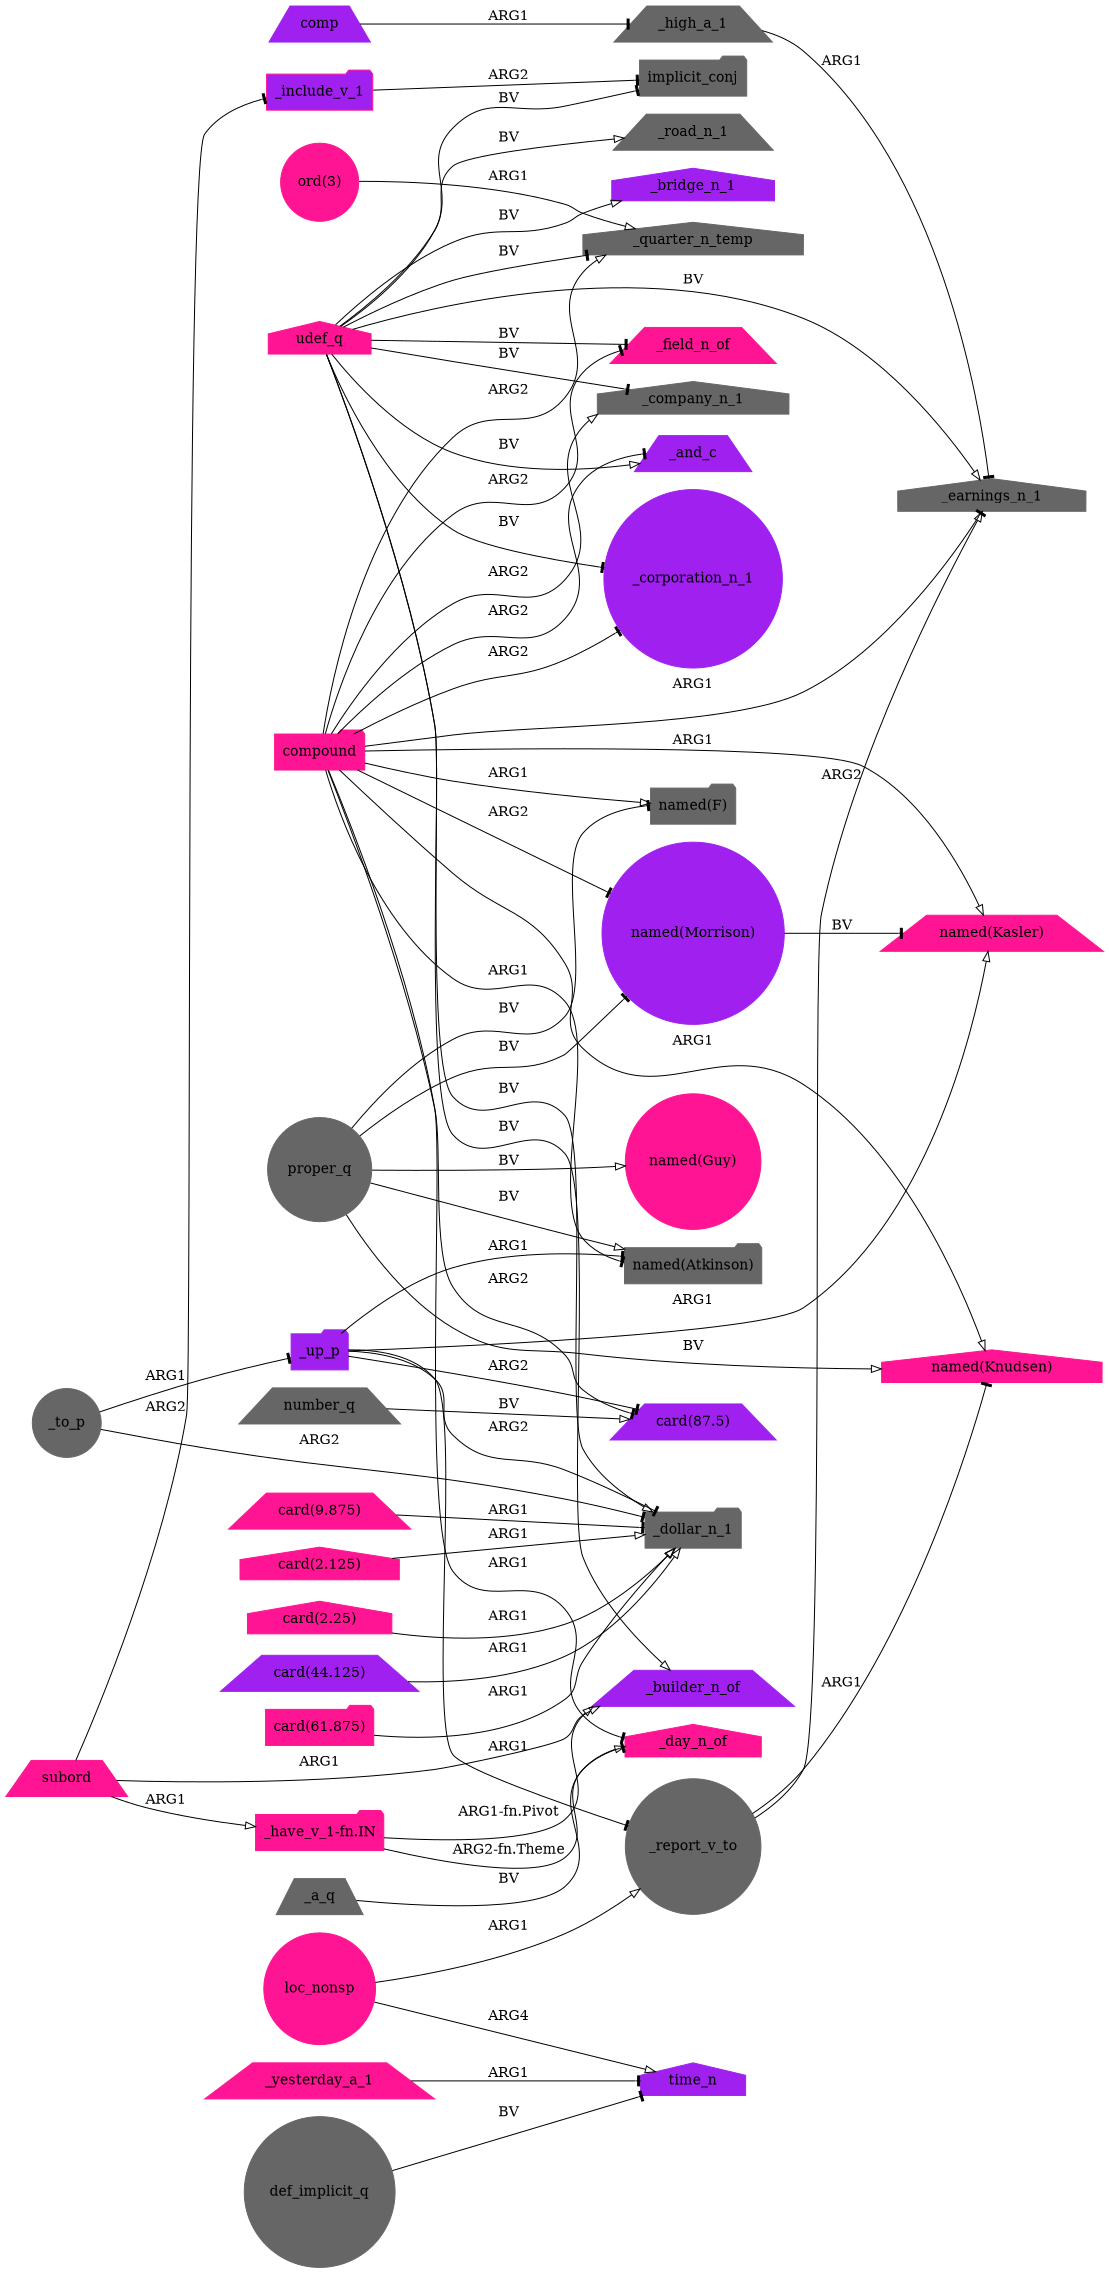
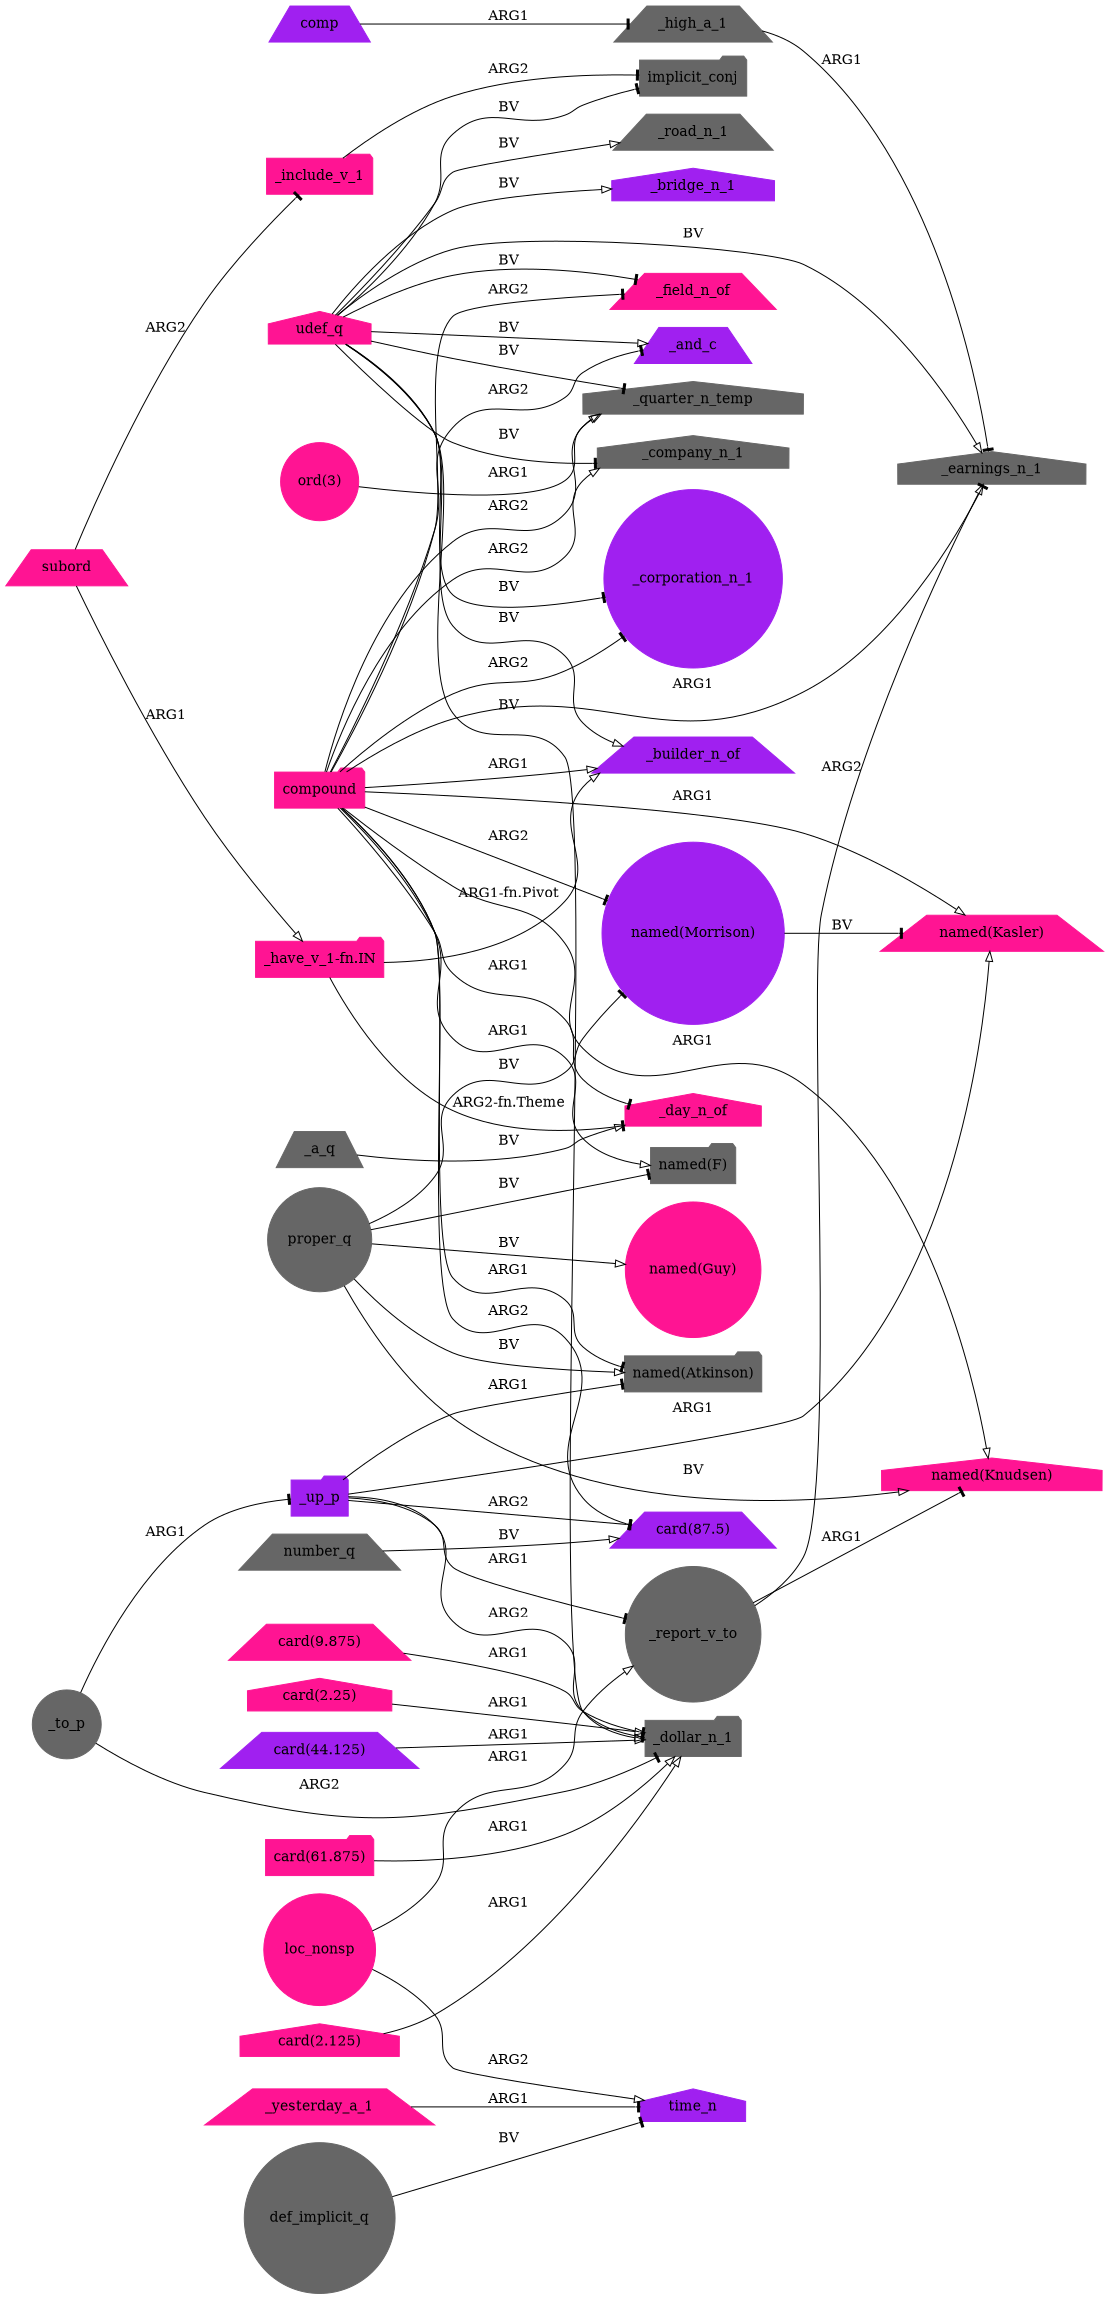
  digraph {
    rankdir=LR
    node [color=deeppink shape=trapezium style=filled]
    edge [arrowhead=tee]
    udef_q [shape=house]
    _company_n_1 [color=gray40 shape=house]
    _quarter_n_temp [color=gray40 shape=house]
    _dollar_n_1 [color=gray40 shape=folder]
    _corporation_n_1 [color=purple shape=circle]
    _earnings_n_1 [color=gray40 shape=house]
    _builder_n_of [color=purple]
    implicit_conj [color=gray40 shape=folder]
    _field_n_of
    _and_c [color=purple]
    _road_n_1 [color=gray40]
    _bridge_n_1 [color=purple shape=house]
    number_q [color=gray40]
    "card(87.5)" [color=purple]
    compound [shape=folder]
    "named(Kasler)"
    "named(Atkinson)" [color=gray40 shape=folder]
    _day_n_of [shape=house]
    "named(F)" [color=gray40 shape=folder]
    "named(Knudsen)" [shape=house]
    "named(Morrison)" [color=purple shape=circle]
    "named(Guy)" [shape=circle]
    time_n [color=purple shape=house]
    _yesterday_a_1
    _to_p [color=gray40 shape=circle]
    _up_p [color=purple shape=folder]
    _report_v_to [color=gray40 shape=circle]
    proper_q [color=gray40 shape=circle]
    "_have_v_1-fn.IN" [shape=folder]
    "card(61.875)" [shape=folder]
    comp [color=purple]
    _high_a_1 [color=gray40]
-   _include_v_1 [shape=folder fillcolor=purple]
+   _include_v_1 [shape=folder]
    loc_nonsp [shape=circle]
    "card(9.875)"
    "card(2.125)" [shape=house]
    "ord(3)" [shape=circle]
    _a_q [color=gray40]
    "card(2.25)" [shape=house]
    subord
    "card(44.125)" [color=purple]
    def_implicit_q [color=gray40 shape=circle]
    udef_q -> _company_n_1 [label=BV]
    udef_q -> _quarter_n_temp [label=BV]
    udef_q -> _dollar_n_1 [arrowhead=onormal label=BV]
    udef_q -> _corporation_n_1 [label=BV]
    udef_q -> _earnings_n_1 [arrowhead=onormal label=BV]
    udef_q -> _builder_n_of [arrowhead=onormal label=BV]
    udef_q -> implicit_conj [label=BV]
    udef_q -> _field_n_of [label=BV]
    udef_q -> _and_c [arrowhead=onormal label=BV]
    udef_q -> _road_n_1 [arrowhead=onormal label=BV]
    udef_q -> _bridge_n_1 [arrowhead=onormal label=BV]
    number_q -> "card(87.5)" [arrowhead=onormal label=BV]
    compound -> _company_n_1 [arrowhead=onormal label=ARG2]
    compound -> _quarter_n_temp [arrowhead=onormal label=ARG2]
    compound -> _corporation_n_1 [label=ARG2]
    compound -> _earnings_n_1 [label=ARG1]
-   subord -> _builder_n_of [arrowhead=onormal label=ARG1]
+   compound -> _builder_n_of [arrowhead=onormal label=ARG1]
    compound -> _field_n_of [label=ARG2]
    compound -> _and_c [label=ARG2]
    compound -> "card(87.5)" [label=ARG2]
    compound -> "named(Kasler)" [arrowhead=onormal label=ARG1]
    compound -> "named(Atkinson)" [label=ARG1]
    compound -> _day_n_of [label=ARG1]
    compound -> "named(F)" [arrowhead=onormal label=ARG1]
    compound -> "named(Knudsen)" [arrowhead=onormal label=ARG1]
    compound -> "named(Morrison)" [label=ARG2]
    "named(Morrison)" -> "named(Kasler)" [label=BV]
    _yesterday_a_1 -> time_n [label=ARG1]
    _to_p -> _dollar_n_1 [label=ARG2]
    _to_p -> _up_p [label=ARG1]
    _up_p -> _dollar_n_1 [label=ARG2]
    _up_p -> "card(87.5)" [label=ARG2]
    _up_p -> "named(Kasler)" [arrowhead=onormal label=ARG1]
    _up_p -> "named(Atkinson)" [label=ARG1]
    _up_p -> _report_v_to [label=ARG1]
    _report_v_to -> _earnings_n_1 [arrowhead=onormal label=ARG2]
    _report_v_to -> "named(Knudsen)" [label=ARG1]
    proper_q -> "named(Atkinson)" [arrowhead=onormal label=BV]
    proper_q -> "named(F)" [label=BV]
    proper_q -> "named(Knudsen)" [arrowhead=onormal label=BV]
    proper_q -> "named(Morrison)" [label=BV]
    proper_q -> "named(Guy)" [arrowhead=onormal label=BV]
    "_have_v_1-fn.IN" -> _builder_n_of [arrowhead=onormal label="ARG1-fn.Pivot"]
    "_have_v_1-fn.IN" -> _day_n_of [label="ARG2-fn.Theme"]
    "card(61.875)" -> _dollar_n_1 [arrowhead=onormal label=ARG1]
    comp -> _high_a_1 [label=ARG1]
    _high_a_1 -> _earnings_n_1 [label=ARG1]
    _include_v_1 -> implicit_conj [label=ARG2]
-   loc_nonsp -> time_n [arrowhead=onormal label=ARG4]
+   loc_nonsp -> time_n [arrowhead=onormal label=ARG2]
    loc_nonsp -> _report_v_to [arrowhead=onormal label=ARG1]
    "card(9.875)" -> _dollar_n_1 [label=ARG1]
    "card(2.125)" -> _dollar_n_1 [arrowhead=onormal label=ARG1]
    "ord(3)" -> _quarter_n_temp [arrowhead=onormal label=ARG1]
    _a_q -> _day_n_of [arrowhead=onormal label=BV]
    "card(2.25)" -> _dollar_n_1 [arrowhead=onormal label=ARG1]
    subord -> "_have_v_1-fn.IN" [arrowhead=onormal label=ARG1]
    subord -> _include_v_1 [label=ARG2]
    "card(44.125)" -> _dollar_n_1 [arrowhead=onormal label=ARG1]
    def_implicit_q -> time_n [label=BV]
  }
